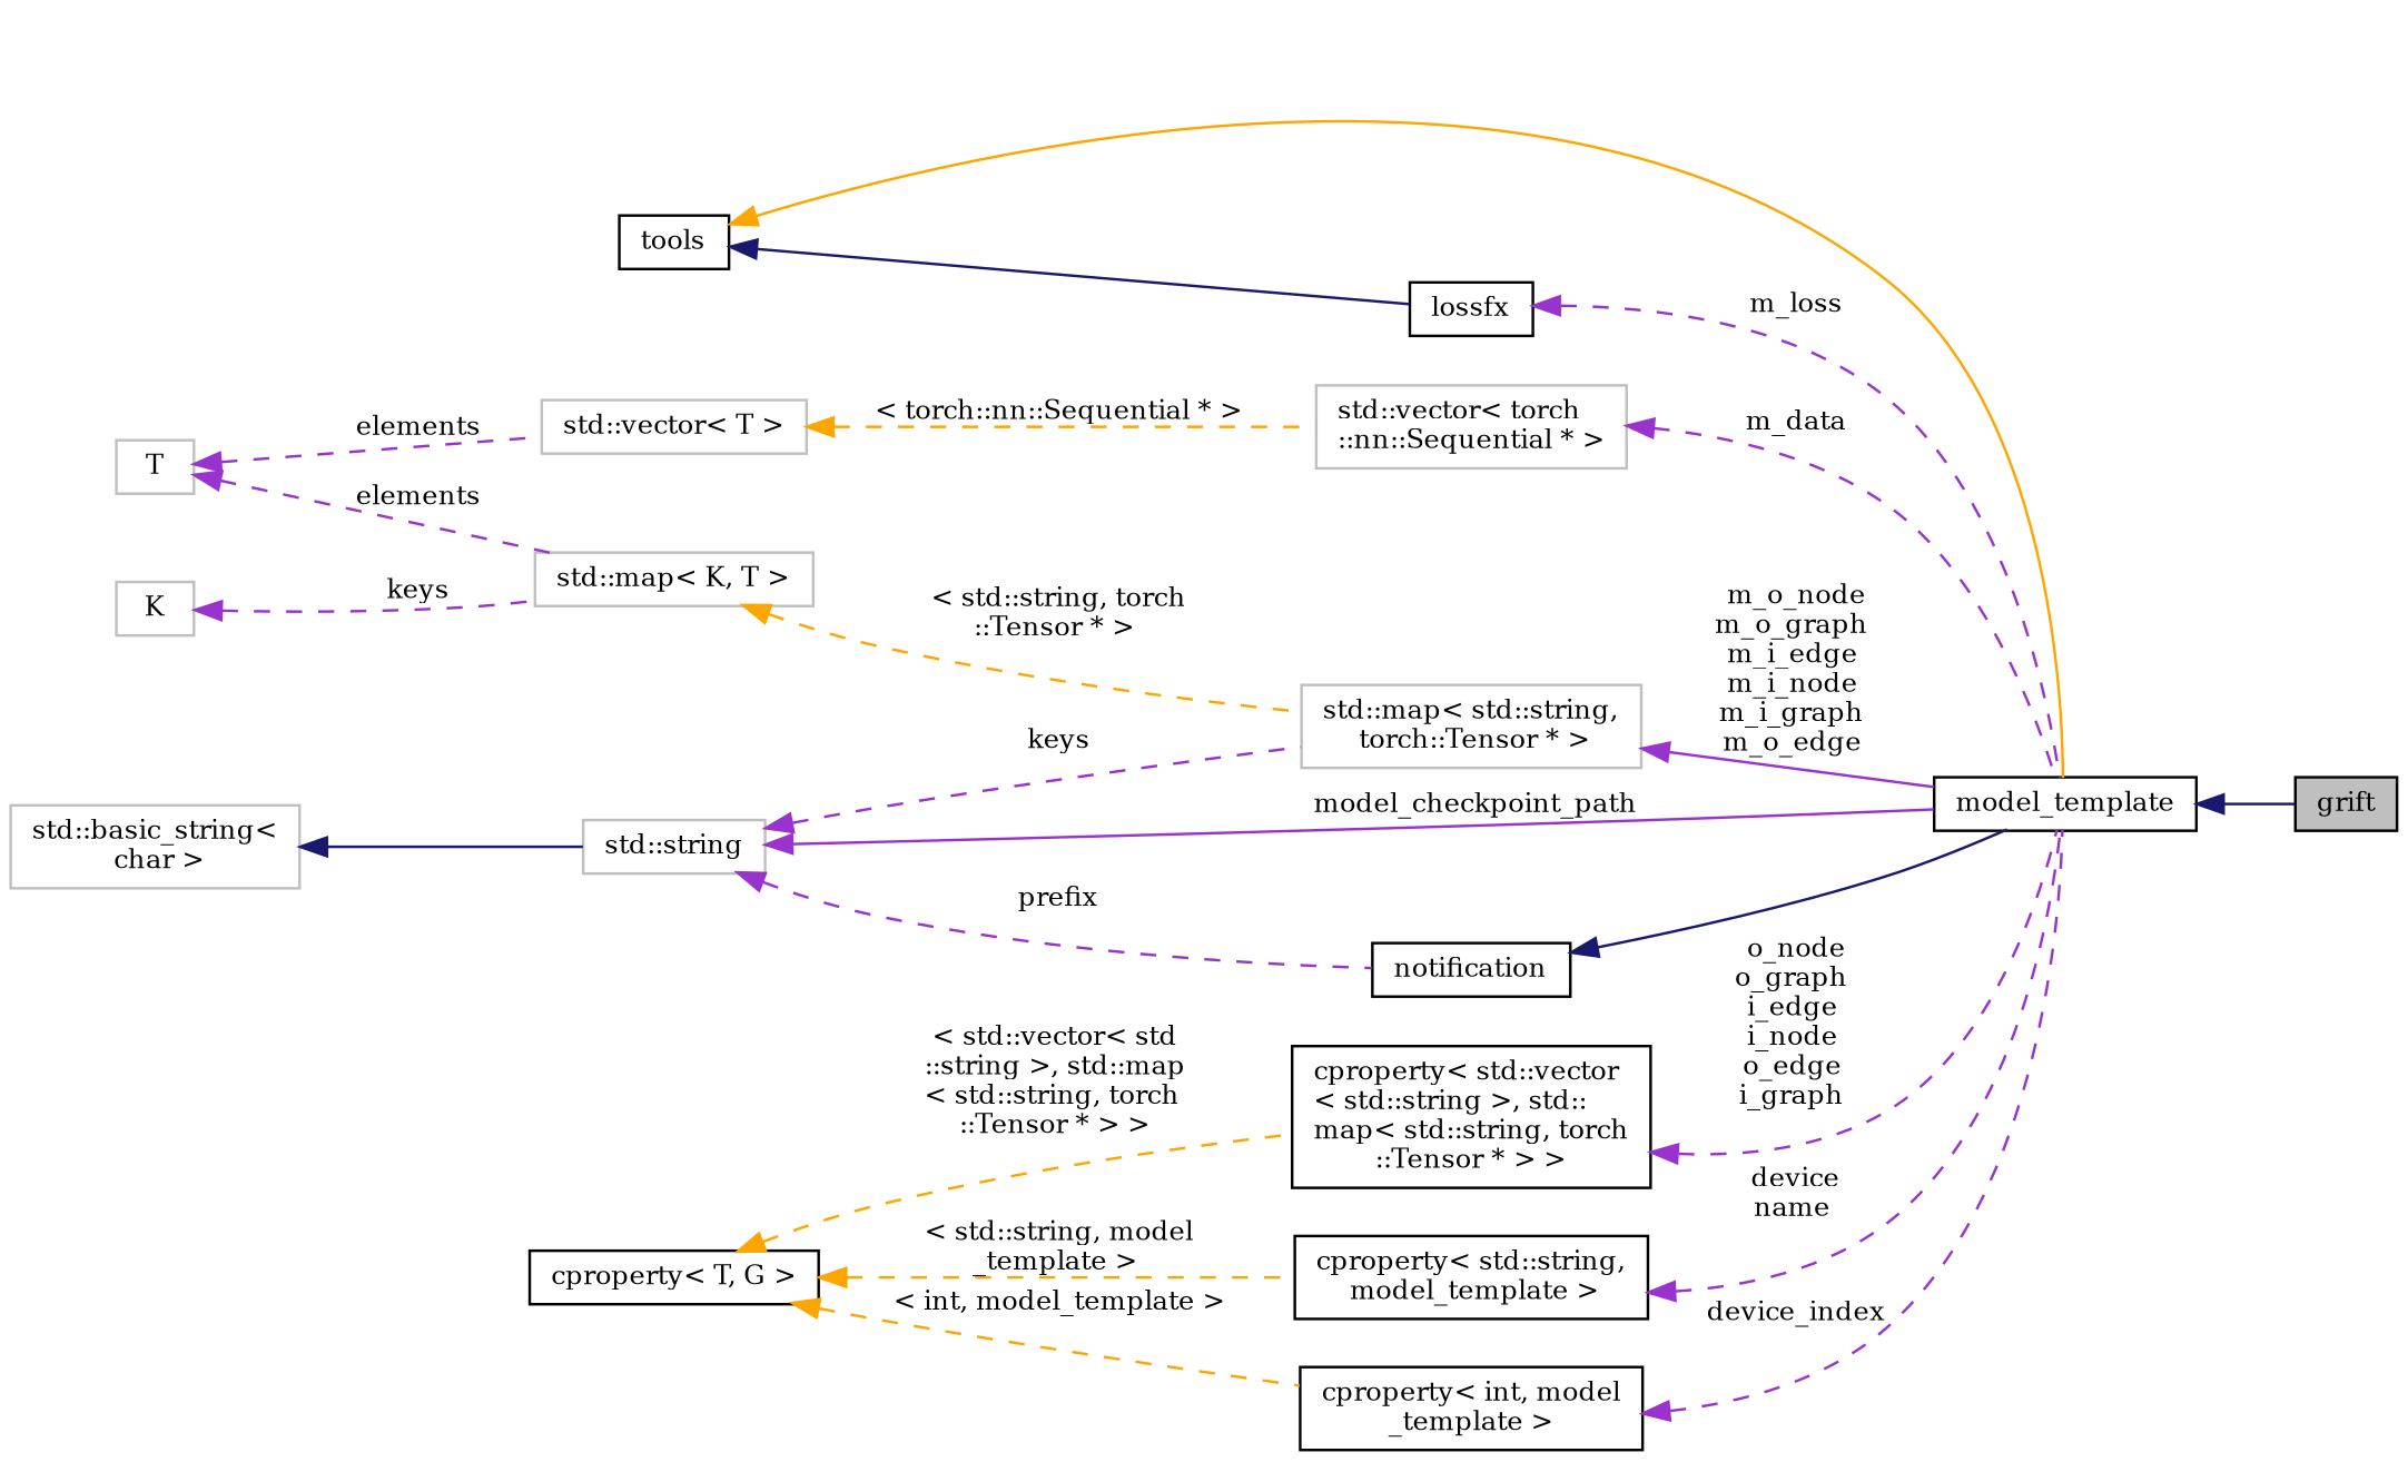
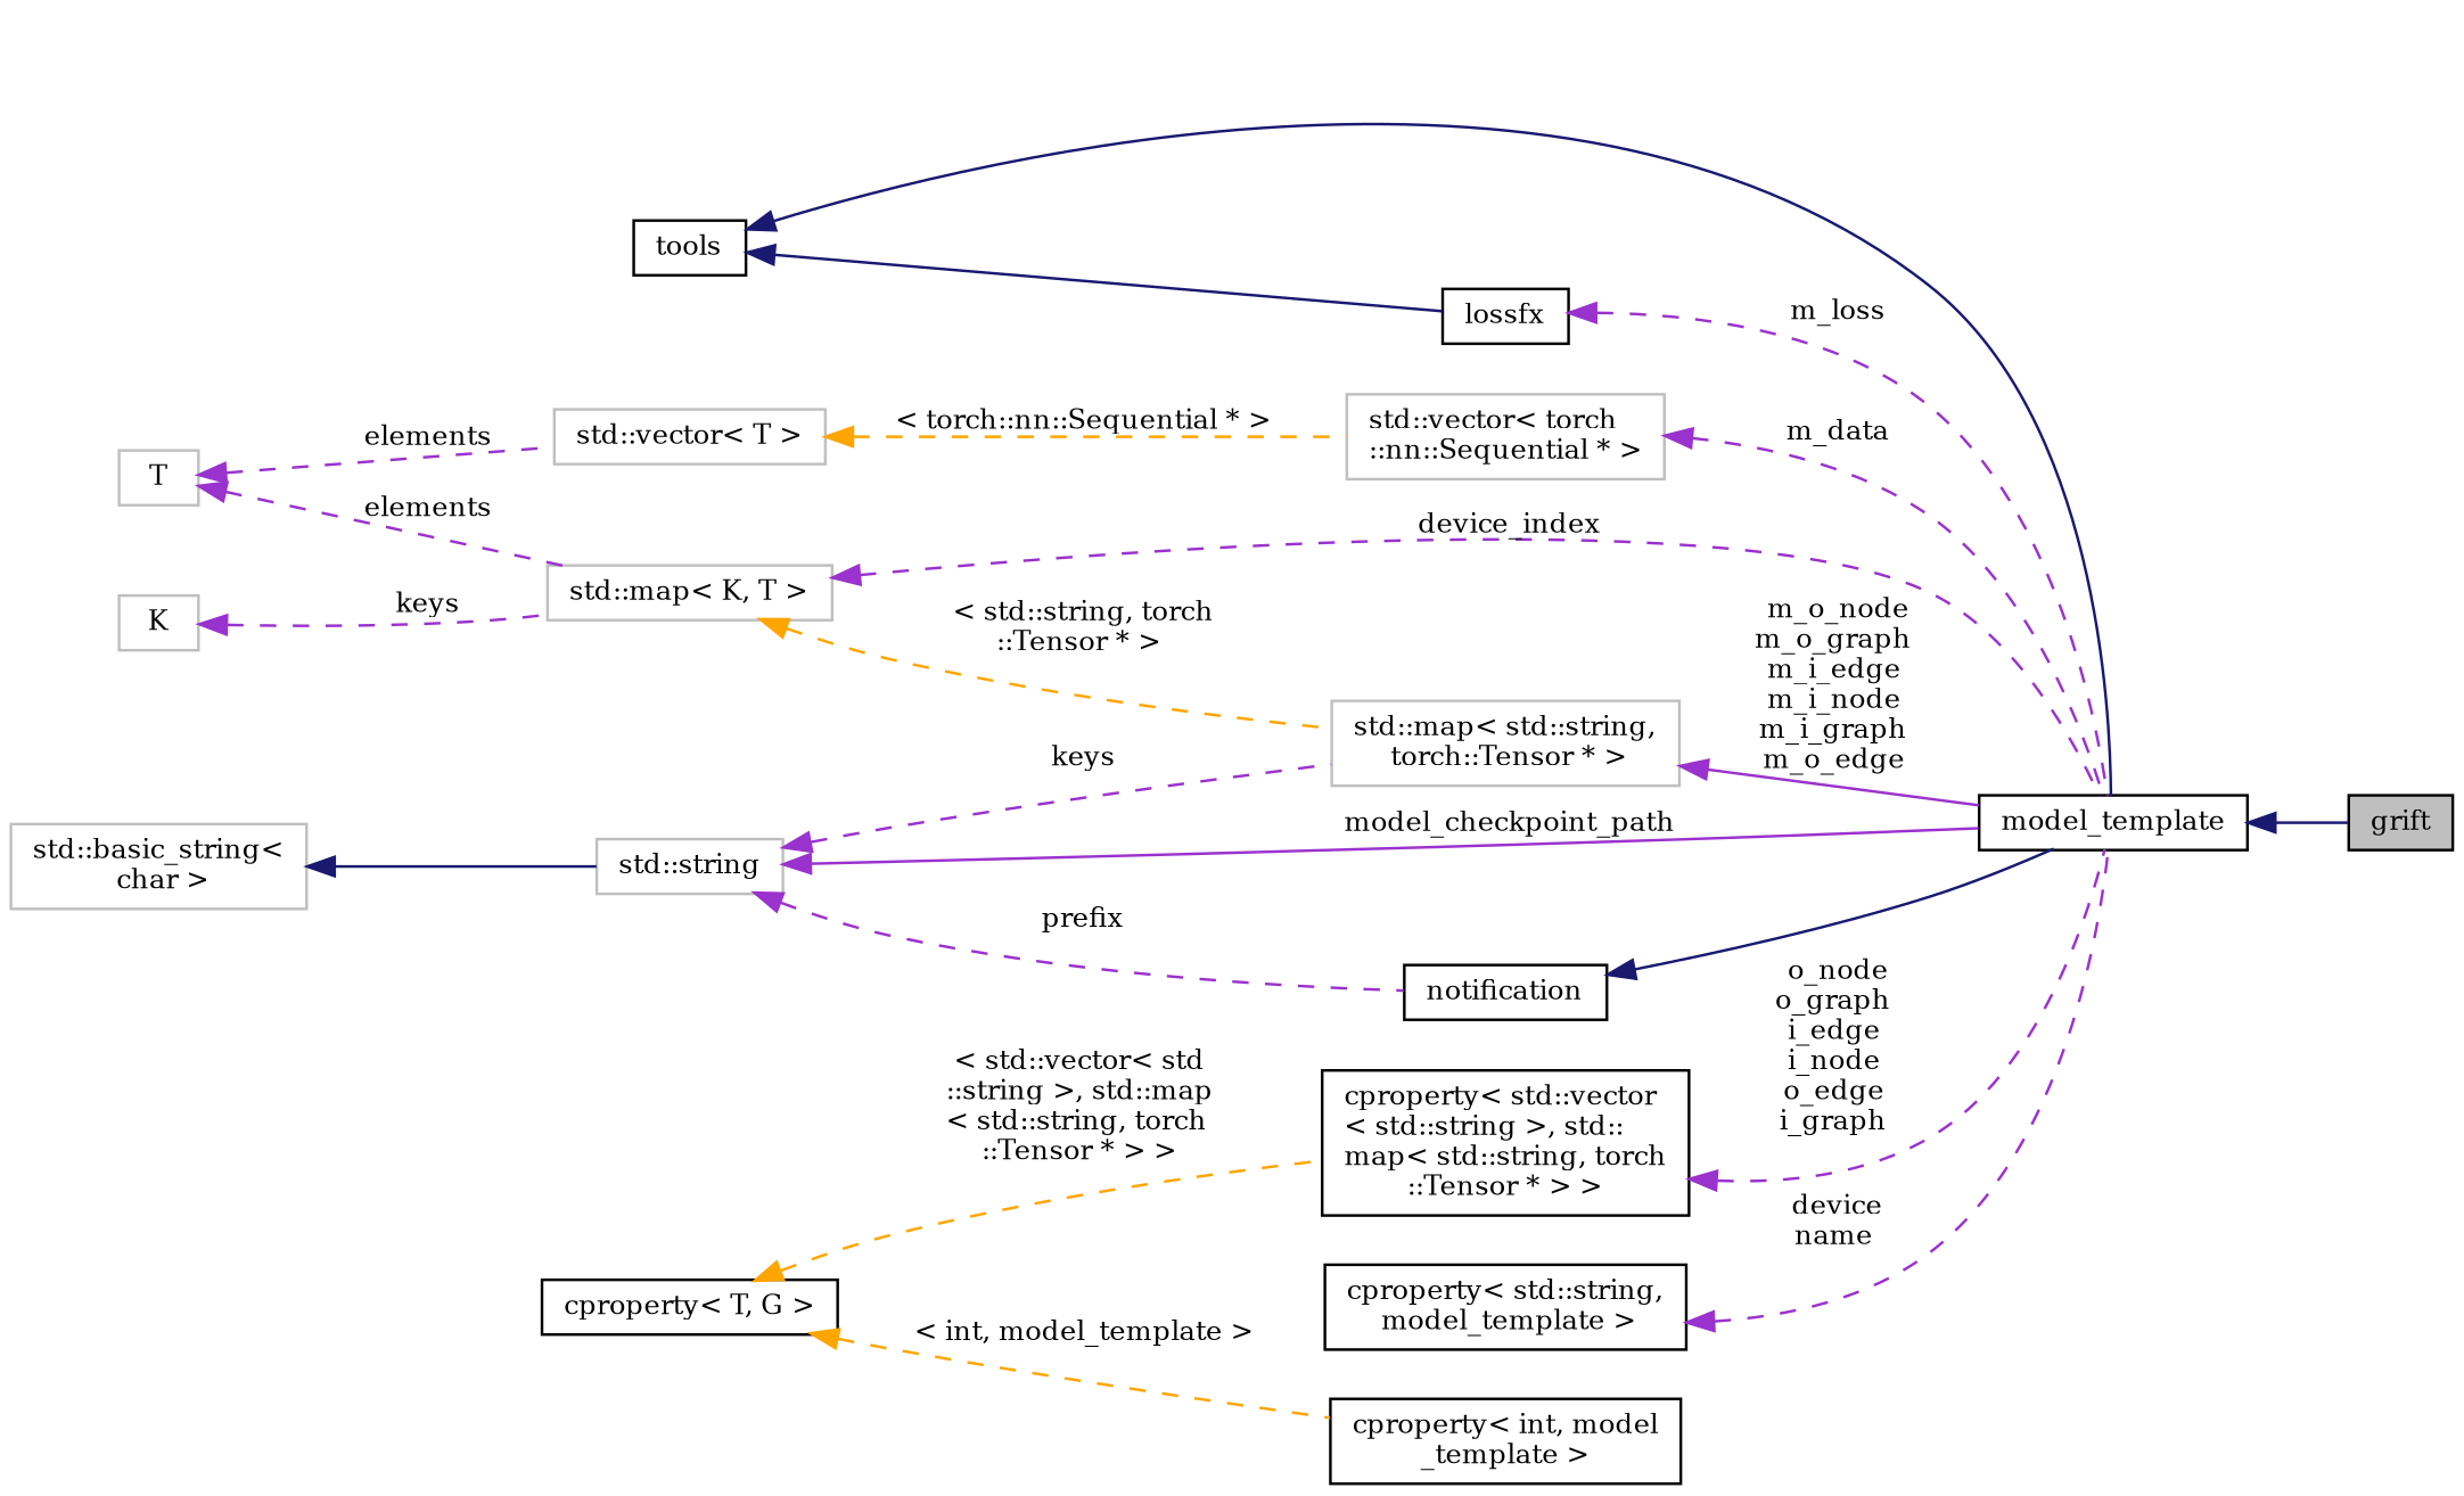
  digraph {
    fontname="DejaVu Serif"
    rankdir=LR
    node [color=black fillcolor=white fontname="DejaVu Serif" fontsize=10 shape=record style=filled]
    edge [color=darkorchid3 dir=back fontname="DejaVu Serif" fontsize=10 labelfontname=Helvetica labelfontsize=10 style=dashed]
    n1 [fillcolor=grey75 fontcolor=black height=0.2 label=grift width=0.4]
    n2 [height=0.2 label=model_template width=0.4]
    n3 [height=0.2 label=tools width=0.4]
    n4 [height=0.2 label=lossfx width=0.4]
    n5 [height=0.2 label=notification width=0.4]
    n6 [color=grey75 height=0.2 label="std::string" width=0.4]
    n7 [color=grey75 height=0.2 label="std::map\< std::string,\l torch::Tensor * \>" width=0.4]
    n8 [color=grey75 height=0.2 label="std::basic_string\<\l char \>" width=0.4]
    n9 [height=0.2 label="cproperty\< std::vector\l\< std::string \>, std::\lmap\< std::string, torch\l::Tensor * \> \>" width=0.4]
    n10 [height=0.2 label="cproperty\< T, G \>" width=0.4]
    n11 [height=0.2 label="cproperty\< std::string,\l model_template \>" width=0.4]
    n12 [height=0.2 label="cproperty\< int, model\l_template \>" width=0.4]
    n13 [color=grey75 height=0.2 label="std::vector\< torch\l::nn::Sequential * \>" width=0.4]
    n14 [color=grey75 height=0.2 label="std::vector\< T \>" width=0.4]
    n15 [color=grey75 height=0.2 label=T width=0.4]
    n16 [color=grey75 height=0.2 label="std::map\< K, T \>" width=0.4]
    n17 [color=grey75 height=0.2 label=K width=0.4]
    n2 -> n1 [color=midnightblue style=solid]
-   n3 -> n2 [color=orange style=solid]
+   n3 -> n2 [color=midnightblue style=solid]
    n3 -> n4 [color=midnightblue style=solid]
    n4 -> n2 [label=" m_loss"]
    n5 -> n2 [color=midnightblue style=solid]
    n6 -> n2 [label=" model_checkpoint_path" style=solid]
    n6 -> n5 [label=" prefix"]
    n6 -> n7 [label=" keys"]
    n7 -> n2 [label=" m_o_node\nm_o_graph\nm_i_edge\nm_i_node\nm_i_graph\nm_o_edge" style=solid]
    n8 -> n6 [color=midnightblue style=solid]
    n9 -> n2 [label=" o_node\no_graph\ni_edge\ni_node\no_edge\ni_graph"]
    n10 -> n9 [color=orange label=" \< std::vector\< std\l::string \>, std::map\l\< std::string, torch\l::Tensor * \> \>"]
-   n10 -> n11 [color=orange label=" \< std::string, model\l_template \>"]
    n10 -> n12 [color=orange label=" \< int, model_template \>"]
    n11 -> n2 [label=" device\nname"]
-   n12 -> n2 [label=" device_index"]
+   n16 -> n2 [label=" device_index"]
    n13 -> n2 [label=" m_data"]
    n14 -> n13 [color=orange label=" \< torch::nn::Sequential * \>"]
    n15 -> n14 [label=" elements"]
    n15 -> n16 [label=" elements"]
    n16 -> n7 [color=orange label=" \< std::string, torch\l::Tensor * \>"]
    n17 -> n16 [label=" keys"]
  }
